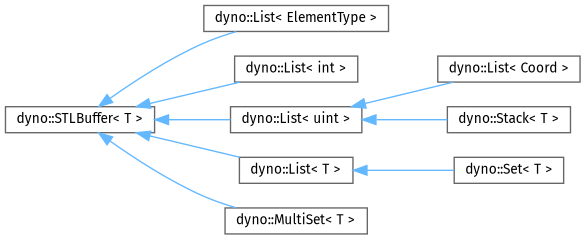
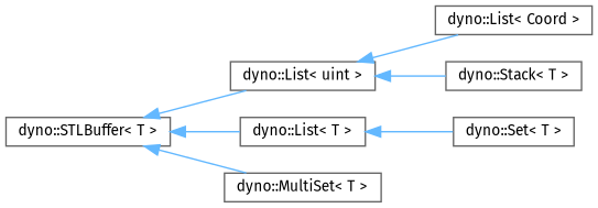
  digraph {
    fontname="Fira Sans"
    rankdir=LR
    node [color=grey40 fillcolor=white fontname="Fira Sans" fontsize=10 shape=box style=filled]
    edge [color=steelblue1 dir=back fontname="Fira Sans" fontsize=10 labelfontname=Helvetica labelfontsize=10 style=solid]
    n1 [height=0.2 label="dyno::STLBuffer\< T \>" width=0.4]
-   n2 [height=0.2 label="dyno::List\< ElementType \>" width=0.4]
-   n3 [height=0.2 label="dyno::List\< int \>" width=0.4]
    n4 [height=0.2 label="dyno::List\< uint \>" width=0.4]
    n5 [height=0.2 label="dyno::List\< T \>" width=0.4]
    n6 [height=0.2 label="dyno::MultiSet\< T \>" width=0.4]
    n7 [height=0.2 label="dyno::List\< Coord \>" width=0.4]
    n8 [height=0.2 label="dyno::Stack\< T \>" width=0.4]
    n9 [height=0.2 label="dyno::Set\< T \>" width=0.4]
-   n1 -> n2
-   n1 -> n3
    n1 -> n4
    n1 -> n5
    n1 -> n6
    n4 -> n7
    n4 -> n8
    n5 -> n9
  }
